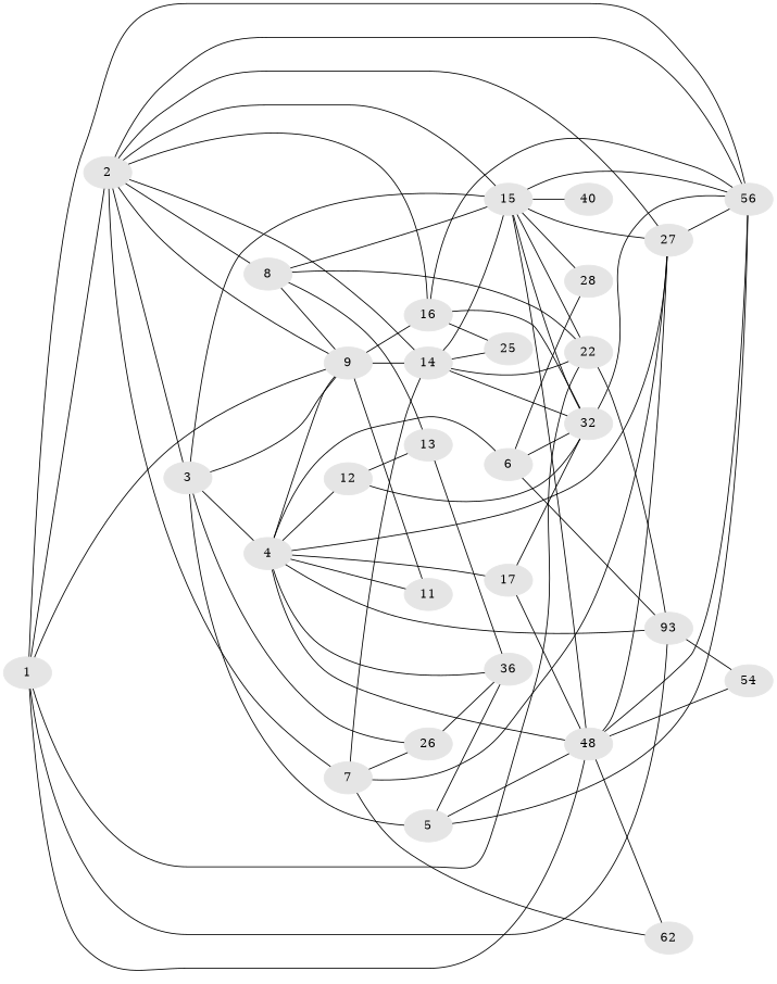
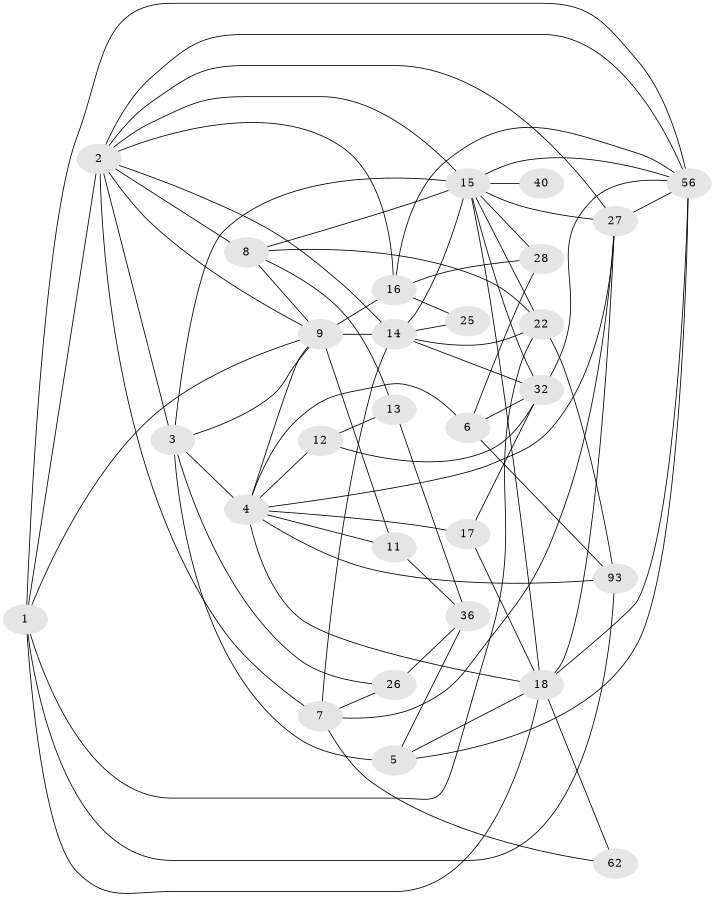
  graph {
    rankdir=LR
    node [color=gray90 style=filled]
    1 [super="+37"]
    2 [super="+48"]
    9 [super="+19"]
-   18 [super="+24" label=48]
+   18 [super="+24"]
    22 [super="+29+45"]
    n6 [label=93]
    56 [super="+58"]
    3 [super="+27"]
    7 [super="+35+60+49"]
    8 [super="+43"]
    14 [super="+30+42"]
    15 [super="+21+34+20"]
    16
    n14 [label=27 super="+57"]
    11
    62
-   54
    4 [super="+41+39+46"]
    5
    26
    13
    32 [super="+55+51"]
    25
    28
    40
    6 [super="+33+23"]
    12
    17
    36
    1 -- 2
    1 -- 9
    1 -- 18
    1 -- 22
    1 -- n6
    1 -- 56
    2 -- 9
    2 -- 56
    2 -- 3
    2 -- 7
    2 -- 8
    2 -- 14 [weight=2]
    2 -- 15
    2 -- 16
    2 -- n14
    9 -- 14
    9 -- 16
    9 -- 11
    18 -- 56
    18 -- n14
    18 -- 62
-   18 -- 54
    22 -- n6
-   n6 -- 54
    3 -- 9
    3 -- 15
    3 -- 4
    3 -- 5
    3 -- 26
    7 -- 14
    7 -- n14
    7 -- 62
    7 -- 26 [weight=2]
    8 -- 9
    8 -- 22 [weight=2]
    8 -- 15
    8 -- 13
    14 -- 22
    14 -- 15
    14 -- 32
    14 -- 25
    15 -- 18 [weight=2]
    15 -- 22
    15 -- 56
    15 -- n14 [weight=2]
    15 -- 32
    15 -- 28 [weight=2]
    15 -- 40 [weight=2]
    16 -- 56
    16 -- 25
-   16 -- 32
+   16 -- 28
    n14 -- 56 [weight=2]
    4 -- 9
    4 -- 18
    4 -- n6
    4 -- n14
    4 -- 11
    4 -- 6
    4 -- 12
    4 -- 17
-   4 -- 36 [weight=2]
+   11 -- 36 [weight=2]
    5 -- 18
    5 -- 56
    5 -- 36
    26 -- 36
    13 -- 36
    32 -- 56
    6 -- n6
    6 -- 32
    6 -- 28
    12 -- 13
    12 -- 32
    17 -- 18
    17 -- 32
  }
